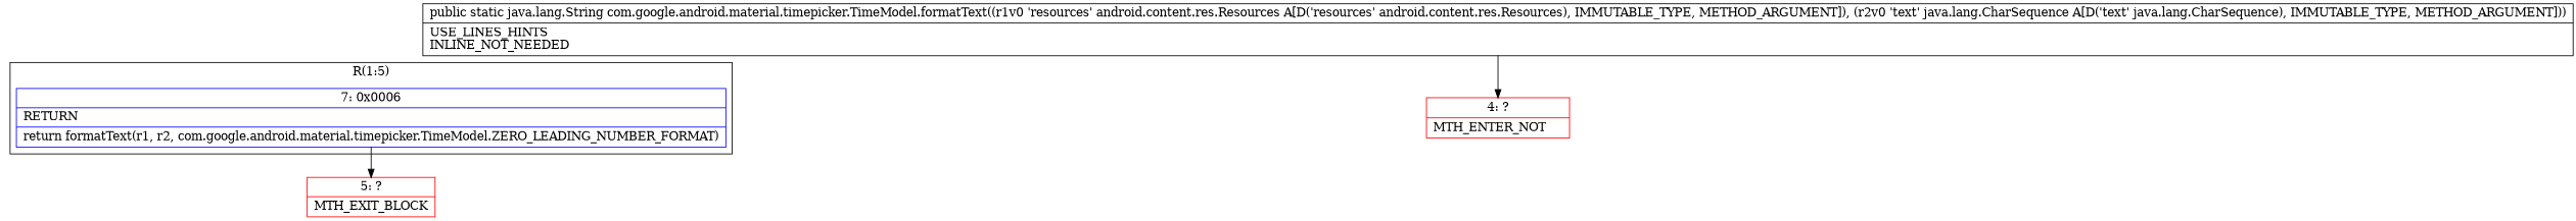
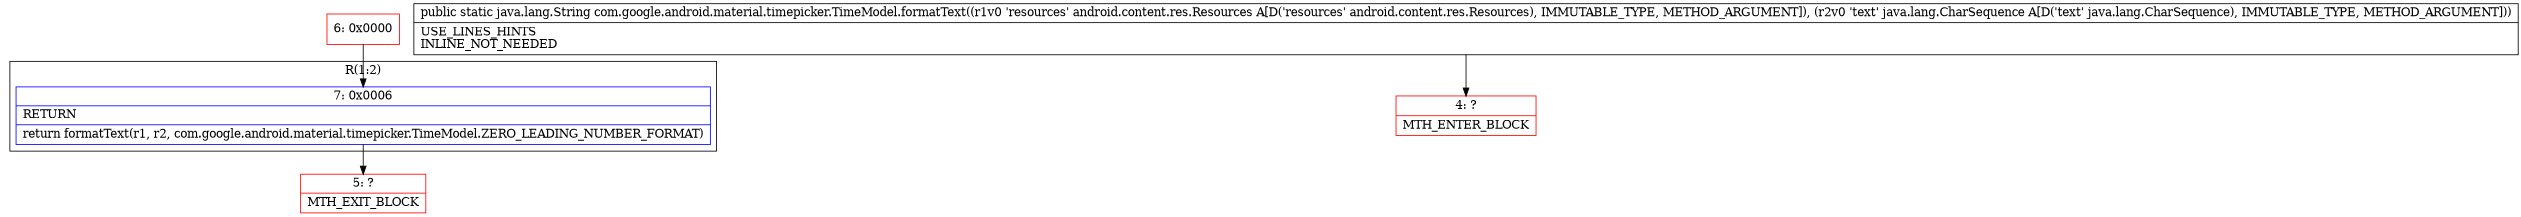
  digraph {
    node [color=red shape=record]
    n1 [color=blue label="{7\:\ 0x0006|RETURN\l|return formatText(r1, r2, com.google.android.material.timepicker.TimeModel.ZERO_LEADING_NUMBER_FORMAT)\l}"]
    n2 [label="{5\:\ ?|MTH_EXIT_BLOCK\l}"]
-   n3 [label="{4\:\ ?|MTH_ENTER_NOT\l}"]
+   n3 [label="{4\:\ ?|MTH_ENTER_BLOCK\l}"]
+   n4 [label="{6\:\ 0x0000}"]
    n5 [label="{public static java.lang.String com.google.android.material.timepicker.TimeModel.formatText((r1v0 'resources' android.content.res.Resources A[D('resources' android.content.res.Resources), IMMUTABLE_TYPE, METHOD_ARGUMENT]), (r2v0 'text' java.lang.CharSequence A[D('text' java.lang.CharSequence), IMMUTABLE_TYPE, METHOD_ARGUMENT]))  | USE_LINES_HINTS\lINLINE_NOT_NEEDED\l}" color=""]
    subgraph cluster_1 {
-     label="R(1:5)"
+     label="R(1:2)"
      n1
    }
    n1 -> n2
+   n4 -> n1
    n5 -> n3
  }
